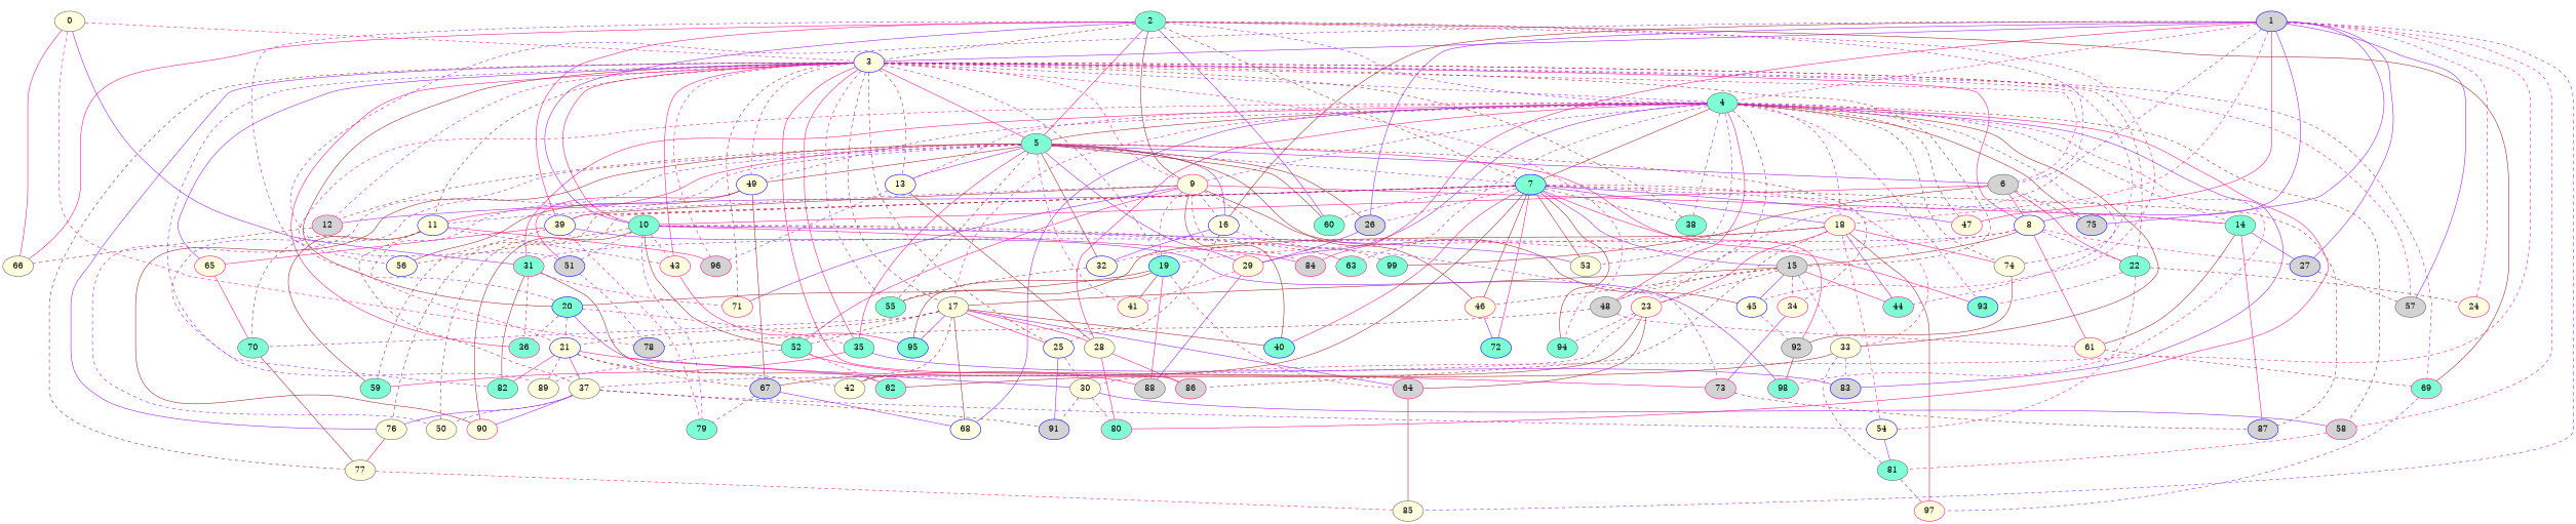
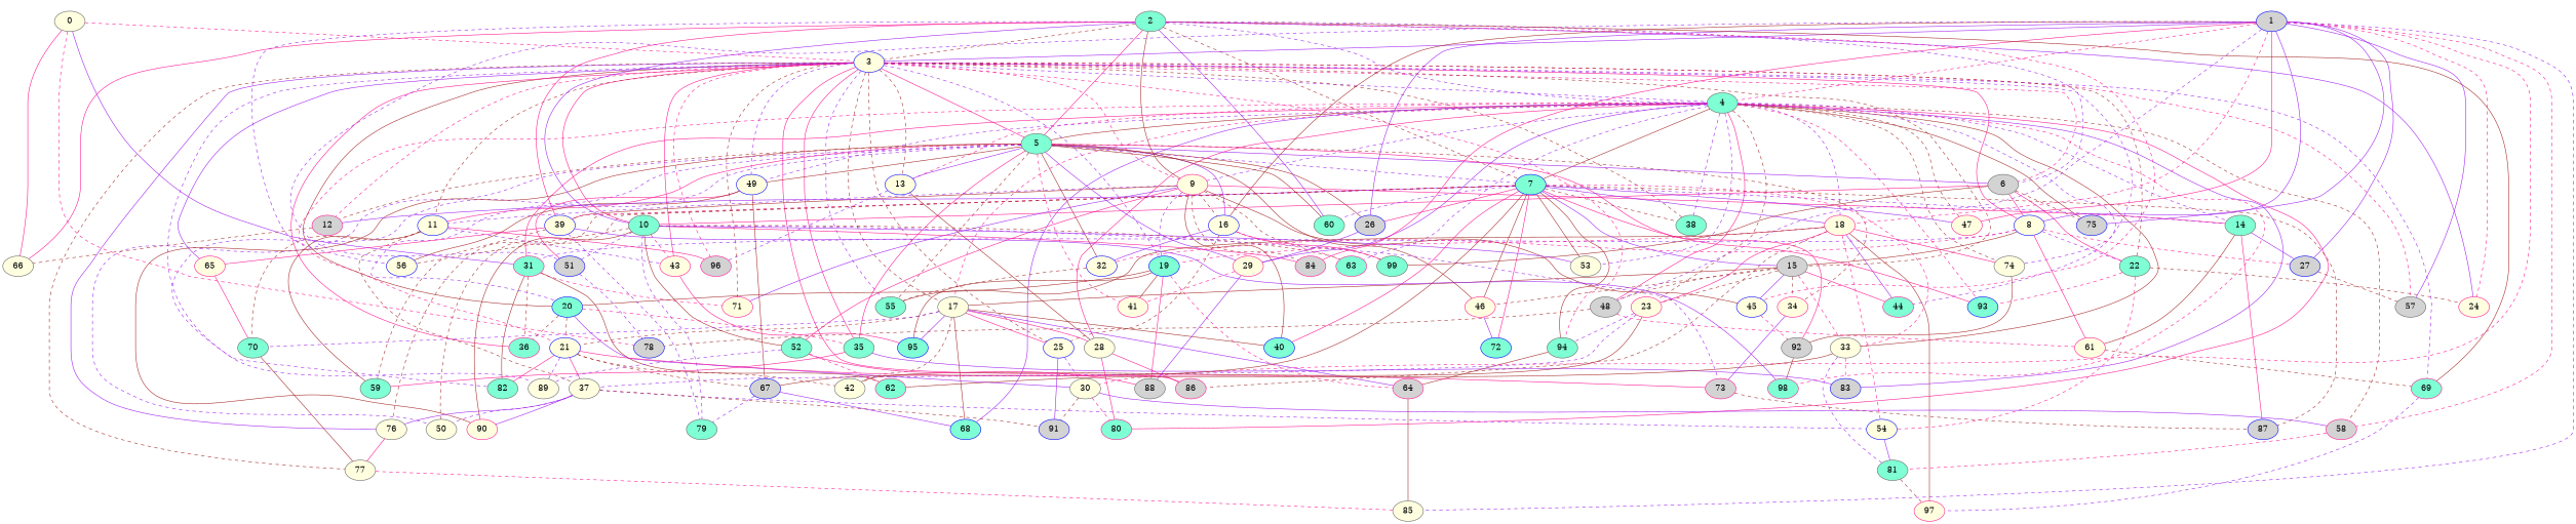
  strict graph {
    node [color=gray40 fillcolor=lightyellow style=filled]
    edge [color=brown is_available=True prob=1.0 style=dashed]
    3 [color=blue]
    0
    31 [color=deeppink fillcolor=aquamarine]
    66
    78 [color=blue fillcolor=lightgrey]
    4 [fillcolor=aquamarine]
    8 [color=blue]
    57 [fillcolor=lightgrey]
    5 [fillcolor=aquamarine]
    6 [fillcolor=lightgrey]
    9 [color=deeppink]
    10 [fillcolor=aquamarine]
    69 [color=deeppink fillcolor=aquamarine]
    11 [color=blue]
    12 [color=deeppink fillcolor=lightgrey]
    13 [color=blue]
    15 [fillcolor=lightgrey]
    17
    19 [color=blue fillcolor=aquamarine]
    20 [color=blue fillcolor=aquamarine]
    22 [fillcolor=aquamarine]
    25 [color=blue]
    35 [fillcolor=aquamarine]
    36 [color=deeppink fillcolor=aquamarine]
    38 [fillcolor=aquamarine]
    43 [color=deeppink]
    49 [color=blue]
    55 [fillcolor=aquamarine]
    65 [color=deeppink]
    71 [color=deeppink]
    74
    76
    77
    86 [color=deeppink fillcolor=lightgrey]
    89
    94 [fillcolor=aquamarine]
    96 [color=deeppink fillcolor=lightgrey]
    82 [fillcolor=aquamarine]
    62 [color=deeppink fillcolor=aquamarine]
    1 [color=blue fillcolor=lightgrey]
    16 [color=blue]
    18 [color=deeppink]
    24 [color=deeppink]
    26 [color=blue fillcolor=lightgrey]
    27 [color=blue fillcolor=lightgrey]
    30
    47 [color=deeppink]
    48 [fillcolor=lightgrey]
    51 [color=blue fillcolor=lightgrey]
    58 [color=deeppink fillcolor=lightgrey]
    75 [color=blue fillcolor=lightgrey]
    84 [color=deeppink fillcolor=lightgrey]
    85
    7 [color=blue fillcolor=aquamarine]
    14 [fillcolor=aquamarine]
    21 [color=blue]
    23 [color=deeppink]
    28
    29 [color=deeppink]
    33
    44 [color=deeppink fillcolor=aquamarine]
    53
    63 [color=deeppink fillcolor=aquamarine]
-   68 [color=blue]
+   68 [color=blue fillcolor=aquamarine]
    80 [color=deeppink fillcolor=aquamarine]
    83 [color=blue fillcolor=lightgrey]
    93 [color=blue fillcolor=aquamarine]
    98 [color=deeppink fillcolor=aquamarine]
    32 [color=blue]
    61 [color=deeppink]
    99 [fillcolor=aquamarine]
    54 [color=blue]
    97 [color=deeppink]
    91 [color=blue fillcolor=lightgrey]
    81 [fillcolor=aquamarine]
    2 [fillcolor=aquamarine]
    39 [color=blue]
    45 [color=blue]
    56 [color=blue]
    60 [fillcolor=aquamarine]
    34 [color=deeppink]
    41 [color=deeppink]
    46 [color=deeppink]
    50
    90 [color=deeppink]
    92 [fillcolor=lightgrey]
    72 [color=blue fillcolor=aquamarine]
    40 [color=blue fillcolor=aquamarine]
    67 [color=blue fillcolor=lightgrey]
    87 [color=blue fillcolor=lightgrey]
    52 [fillcolor=aquamarine]
    73 [color=deeppink fillcolor=lightgrey]
    79 [fillcolor=aquamarine]
    59 [fillcolor=aquamarine]
    37
    70 [fillcolor=aquamarine]
    42
    64 [color=deeppink fillcolor=lightgrey]
    95 [color=blue fillcolor=aquamarine]
    88 [fillcolor=lightgrey]
    3 -- 4 [color=purple prob=0.969342677954]
    3 -- 8 [color=deeppink prob=0.350146769717 style=solid]
    3 -- 57 [color=deeppink prob=0.374066621208]
    3 -- 5 [color=deeppink prob=0.726205350377 style=solid]
    3 -- 6 [color=deeppink]
    3 -- 9 [color=deeppink prob=0.922284996692]
    3 -- 10 [color=deeppink prob=0.704756313421 style=solid]
    3 -- 69 [color=purple prob=0.0660345116746]
    3 -- 11
    3 -- 12 [color=deeppink prob=0.415389263161]
    3 -- 13 [prob=0.100147029336]
    3 -- 15 [prob=0.141519953539]
    3 -- 17 [prob=0.579679643029]
    3 -- 19 [color=purple prob=0.138338811586]
    3 -- 20 [style=solid]
    3 -- 22 [prob=0.757907164573]
    3 -- 25 [prob=0.366319593909]
    3 -- 35 [color=deeppink prob=0.5663781978 style=solid]
    3 -- 36 [color=deeppink prob=0.96981071525 style=solid]
    3 -- 38
    3 -- 43 [color=deeppink prob=0.106446038928 style=solid]
    3 -- 49 [color=purple]
    3 -- 55 [color=purple prob=0.545188397769]
    3 -- 65 [color=purple style=solid]
    3 -- 71 [prob=0.446183354345]
    3 -- 74 [color=purple prob=0.0392397465833]
    3 -- 76 [color=purple style=solid]
    3 -- 77
    3 -- 86 [color=deeppink prob=0.154973025121 style=solid]
    3 -- 89 [color=purple]
    3 -- 94 [color=deeppink]
    3 -- 96 [color=deeppink]
    0 -- 3 [color=deeppink prob=0.409806590176]
    0 -- 31 [color=purple prob=0.0625452372944 style=solid]
    0 -- 66 [color=deeppink prob=0.372898785016 style=solid]
    0 -- 78 [color=deeppink]
    31 -- 36
    31 -- 71 [color=deeppink]
    31 -- 82 [prob=0.682453477995 style=solid]
    31 -- 62 [style=solid]
    4 -- 31 [color=deeppink prob=0.409780692991 style=solid]
    4 -- 5 [prob=0.321774511495 style=solid]
    4 -- 9 [color=purple]
    4 -- 13 [color=deeppink prob=0.419975683194]
    4 -- 17 [color=deeppink prob=0.981627299295]
    4 -- 38 [color=purple]
    4 -- 49 [color=purple prob=0.465433325998]
    4 -- 74 [prob=0.43809942329]
    4 -- 18 [color=purple prob=0.806038491967]
    4 -- 47 [prob=0.85774558799]
    4 -- 48 [color=deeppink prob=0.930429050502 style=solid]
    4 -- 58
    4 -- 75 [prob=0.499903962499 style=solid]
    4 -- 7 [style=solid]
    4 -- 14 [color=purple prob=0.770028419021]
    4 -- 21 [color=deeppink prob=0.35935596996]
    4 -- 23 [prob=0.185060535149]
    4 -- 28 [color=deeppink prob=0.369715935678 style=solid]
    4 -- 29 [color=purple style=solid]
    4 -- 33 [prob=0.906392084222 style=solid]
    4 -- 44 [color=purple prob=0.814482500907]
    4 -- 53 [color=purple prob=0.859774876002]
    4 -- 63 [color=purple prob=0.445975950592]
    4 -- 68 [color=purple prob=0.69653610885 style=solid]
    4 -- 80 [color=deeppink prob=0.368449339108 style=solid]
    4 -- 83 [color=purple prob=0.262686062309 style=solid]
    4 -- 93 [color=deeppink]
    4 -- 98 [color=deeppink prob=0.48845448396]
    8 -- 31 [color=purple prob=0.406108151355]
    8 -- 15 [prob=0.304828874392 style=solid]
    8 -- 22 [color=purple prob=0.692916416331]
    8 -- 27 [color=deeppink]
    8 -- 32 [color=deeppink prob=0.455371001039]
    8 -- 61 [color=deeppink prob=0.705627986154 style=solid]
    5 -- 6 [color=purple prob=0.0232915220579 style=solid]
    5 -- 11 [color=deeppink prob=0.202062141602 style=solid]
    5 -- 12 [prob=0.0662375206016]
    5 -- 13 [color=purple prob=0.0834508996867 style=solid]
    5 -- 20 [color=purple prob=0.587571751894]
    5 -- 35 [color=deeppink style=solid]
    5 -- 49 [prob=0.839831089394 style=solid]
    5 -- 55 [prob=0.754944788605]
    5 -- 82 [color=purple]
    5 -- 16 [color=purple style=solid]
    5 -- 26 [prob=0.678930233701 style=solid]
    5 -- 7 [color=purple prob=0.103168715228]
    5 -- 29 [color=purple prob=0.537071460502 style=solid]
    5 -- 32 [prob=0.999160605244 style=solid]
    5 -- 60 [prob=0.117532678371 style=solid]
    5 -- 34
    5 -- 41 [color=deeppink prob=0.112896248534]
    5 -- 46 [prob=0.556539761601 style=solid]
    5 -- 50 [color=purple prob=0.432599517779]
    5 -- 90 [prob=0.688511350021 style=solid]
    5 -- 92 [color=deeppink prob=0.921160052442 style=solid]
    6 -- 8 [color=deeppink style=solid]
    6 -- 10 [color=deeppink prob=0.349554967071 style=solid]
    6 -- 22 [color=deeppink prob=0.698707299021 style=solid]
    6 -- 75 [prob=0.207853597226]
    6 -- 99 [prob=0.373491421476 style=solid]
    9 -- 11 [color=purple prob=0.933188233087]
    9 -- 19 [color=purple]
    9 -- 71 [color=purple style=solid]
    9 -- 16 [prob=0.716985807665]
    9 -- 84 [prob=0.356520753708]
    9 -- 14 [color=deeppink prob=0.624844598771 style=solid]
    9 -- 99 [prob=0.305808612004]
    9 -- 39 [prob=0.995568198304 style=solid]
    9 -- 45 [prob=0.863155838162 style=solid]
    9 -- 40 [prob=0.523078742421 style=solid]
    9 -- 52 [color=deeppink prob=0.530843356129 style=solid]
    10 -- 43 [color=deeppink]
    10 -- 51 [color=purple prob=0.836467088508]
    10 -- 84 [color=deeppink style=solid]
    10 -- 53 [color=purple prob=0.529351209689 style=solid]
    10 -- 63 [prob=0.623339637966]
    10 -- 56 [prob=0.64673890358]
    10 -- 90 [prob=0.587605639173 style=solid]
    10 -- 52 [style=solid]
    10 -- 73 [color=purple prob=0.203645397276]
    10 -- 79 [color=purple prob=0.440667322299]
    69 -- 97 [color=purple prob=0.455215132204]
    11 -- 43 [color=purple prob=0.502837947695]
    11 -- 96 [color=deeppink style=solid]
    11 -- 59 [prob=0.934482705443 style=solid]
    11 -- 37
    11 -- 70 [prob=0.383121003695]
    12 -- 66 [prob=0.284499630485]
    13 -- 96 [color=purple prob=0.386478472489]
    13 -- 28 [prob=0.162777695805 style=solid]
    15 -- 17 [prob=0.973918970882 style=solid]
    15 -- 48 [prob=0.794919605576]
    15 -- 23
    15 -- 33 [color=deeppink prob=0.453336827431]
    15 -- 44 [color=deeppink style=solid]
    15 -- 45 [color=purple style=solid]
    15 -- 34
    15 -- 46 [prob=0.560049006566]
    17 -- 25 [color=deeppink prob=0.551387733148 style=solid]
    17 -- 21 [prob=0.18798519052]
    17 -- 28 [color=deeppink prob=0.777925460499 style=solid]
    17 -- 68 [prob=0.981603267504 style=solid]
    17 -- 40 [style=solid]
-   17 -- 52 [prob=0.642063894292]
    17 -- 70 [color=purple]
    17 -- 42 [prob=0.125546796298]
    17 -- 64 [color=purple prob=0.229827489559 style=solid]
    17 -- 95 [color=purple prob=0.978877170794 style=solid]
    19 -- 20 [prob=0.775187898595 style=solid]
    19 -- 41 [prob=0.755009797207 style=solid]
    19 -- 64 [color=deeppink]
    19 -- 95 [prob=0.251795122303 style=solid]
    19 -- 88 [color=deeppink prob=0.116768341969 style=solid]
    20 -- 35 [color=deeppink]
    20 -- 36 [prob=0.305010634019]
    20 -- 30 [color=purple prob=0.944562223107 style=solid]
    20 -- 21
    22 -- 24 [prob=0.685085897872]
    22 -- 93 [color=deeppink prob=0.0258804334165]
    22 -- 54 [color=deeppink]
    25 -- 30 [color=purple prob=0.240996579564]
    25 -- 91 [color=purple style=solid]
    35 -- 83 [color=purple prob=0.841314740395 style=solid]
    35 -- 59 [color=deeppink prob=0.341583966807 style=solid]
    43 -- 95 [color=deeppink prob=0.126395763793 style=solid]
    49 -- 51 [color=deeppink prob=0.928450929173 style=solid]
    49 -- 56 [style=solid]
    49 -- 67 [prob=0.421141288863 style=solid]
    65 -- 70 [color=deeppink style=solid]
    74 -- 92 [prob=0.899797251718 style=solid]
    76 -- 77 [color=deeppink style=solid]
    77 -- 85 [color=deeppink prob=0.122338395]
    1 -- 3 [color=purple prob=0.813588609583 style=solid]
    1 -- 4 [color=deeppink prob=0.596100840281]
    1 -- 8 [color=purple prob=0.650950456856 style=solid]
    1 -- 57 [color=purple prob=0.864733982825 style=solid]
    1 -- 16 [prob=0.588468822869 style=solid]
    1 -- 18 [color=deeppink prob=0.885921088658]
    1 -- 24 [color=deeppink prob=0.261172982866]
    1 -- 26 [color=purple prob=0.0223476908283 style=solid]
    1 -- 27 [color=purple prob=0.936264916172 style=solid]
    1 -- 30 [color=deeppink prob=0.36098015245]
    1 -- 47 [color=deeppink prob=0.394417880384 style=solid]
    1 -- 48 [color=purple prob=0.874328035575]
    1 -- 51 [color=purple prob=0.278393496229]
    1 -- 58 [color=deeppink prob=0.462076785545]
    1 -- 75 [color=purple prob=0.396007018416 style=solid]
    1 -- 84 [color=deeppink style=solid]
    1 -- 85 [color=purple prob=0.755058579983]
    16 -- 25
    16 -- 63 [color=deeppink]
    16 -- 32 [color=purple prob=0.287125128433 style=solid]
+   16 -- 99 [color=deeppink prob=0.848856036081 style=solid]
    18 -- 19 [color=deeppink]
    18 -- 55 [prob=0.727766795664 style=solid]
    18 -- 74 [color=deeppink prob=0.756268198288 style=solid]
    18 -- 86 [prob=0.884208062744]
    18 -- 23 [color=deeppink style=solid]
    18 -- 44 [color=purple style=solid]
    18 -- 54 [color=deeppink prob=0.139785823259]
    18 -- 97 [prob=0.650569866328 style=solid]
    26 -- 29 [color=purple prob=0.553646278864 style=solid]
    27 -- 57 [prob=0.73558657579]
    30 -- 58 [color=purple prob=0.105957654956 style=solid]
    30 -- 80 [color=deeppink]
    30 -- 91 [prob=0.224314917255]
    48 -- 78
    48 -- 61 [color=deeppink]
    51 -- 78 [color=purple prob=0.132202554052]
    58 -- 81 [color=deeppink prob=0.057549365457]
    7 -- 12 [color=purple prob=0.559838462715 style=solid]
    7 -- 15 [color=purple prob=0.90576066382 style=solid]
    7 -- 38 [prob=0.349160892342]
    7 -- 76 [prob=0.239712102939]
    7 -- 94 [prob=0.488291672681 style=solid]
    7 -- 18 [color=purple prob=0.570334958957 style=solid]
-   7 -- 26 [color=deeppink prob=0.434738477464]
+   7 -- 26 [color=deeppink prob=0.434738477464 style=solid]
    7 -- 47 [color=purple prob=0.41329955339 style=solid]
    7 -- 14 [color=purple prob=0.307792387066]
    7 -- 33 [color=deeppink]
    7 -- 53 [prob=0.343334970138 style=solid]
    7 -- 93 [color=deeppink prob=0.884132978203 style=solid]
    7 -- 39 [color=deeppink prob=0.543000378455]
    7 -- 60 [color=purple prob=0.65322994546]
    7 -- 46 [prob=0.483779077853 style=solid]
    7 -- 50
    7 -- 72 [color=deeppink style=solid]
    7 -- 40 [color=deeppink prob=0.520598322108 style=solid]
    7 -- 67 [style=solid]
    7 -- 87 [prob=0.973218329558]
    14 -- 27 [color=purple prob=0.361341850742 style=solid]
    14 -- 61 [style=solid]
    14 -- 87 [color=deeppink prob=0.712803063509 style=solid]
    21 -- 89 [color=purple prob=0.242742985466]
    21 -- 82 [color=deeppink prob=0.262895194831 style=solid]
    21 -- 67 [prob=0.536174048716]
    21 -- 73 [color=deeppink prob=0.112804063998 style=solid]
    21 -- 37 [color=deeppink prob=0.222429150886 style=solid]
    21 -- 42 [prob=0.400017846152]
    23 -- 94 [color=purple prob=0.826609020965]
    23 -- 37 [color=purple prob=0.623502097151]
    23 -- 42 [prob=0.904201317125 style=solid]
-   23 -- 64 [style=solid]
+   94 -- 64 [style=solid]
    28 -- 86 [color=deeppink prob=0.251010106724 style=solid]
    28 -- 80 [color=deeppink prob=0.692875894714 style=solid]
    29 -- 41 [color=deeppink prob=0.802615644662]
    29 -- 88 [color=purple prob=0.98035303752 style=solid]
    33 -- 62 [prob=0.270459554361 style=solid]
    33 -- 83 [color=deeppink prob=0.616127415861]
    33 -- 81 [color=purple prob=0.366053310339]
    32 -- 55 [prob=0.826141287824]
    61 -- 69 [prob=0.74957759841]
    54 -- 81 [color=purple prob=0.638719972177 style=solid]
    81 -- 97 [prob=0.35739967054]
    2 -- 3
    2 -- 66 [color=deeppink prob=0.850684946405 style=solid]
    2 -- 4 [color=purple prob=0.0616194275007]
    2 -- 5 [color=deeppink prob=0.75918183591 style=solid]
    2 -- 6 [color=purple]
    2 -- 9 [prob=0.571029727359 style=solid]
    2 -- 10 [color=purple style=solid]
    2 -- 69 [prob=0.720816463025 style=solid]
+   2 -- 24 [color=purple prob=0.375368683958 style=solid]
    2 -- 7
    2 -- 39 [color=deeppink prob=0.483406988533 style=solid]
    2 -- 45 [color=deeppink]
    2 -- 56 [color=purple prob=0.309619937907]
    2 -- 60 [color=purple prob=0.821516435611 style=solid]
    39 -- 65 [color=deeppink prob=0.713706244184 style=solid]
    39 -- 98 [color=purple prob=0.971990461071 style=solid]
-   39 -- 79 [color=deeppink]
+   39 -- 79 [color=purple]
    39 -- 59 [prob=0.161378094663]
    45 -- 92 [color=deeppink prob=0.938376900376]
    34 -- 73 [color=purple prob=0.780684488717 style=solid]
    46 -- 72 [color=purple prob=0.502445268053 style=solid]
    92 -- 98 [style=solid]
    67 -- 68 [color=purple prob=0.234988037467 style=solid]
    67 -- 79 [color=purple prob=0.307819772896]
    52 -- 89 [color=purple prob=0.658661271334]
    52 -- 62 [color=deeppink]
    52 -- 88 [color=deeppink prob=0.831913435563 style=solid]
    73 -- 87 [prob=0.905734607843]
    37 -- 76 [color=purple prob=0.157034354597 style=solid]
    37 -- 54 [color=purple]
    37 -- 91 [prob=0.20101937428]
    37 -- 50 [color=purple prob=0.447862846722]
    37 -- 90 [color=purple prob=0.55476673975 style=solid]
    70 -- 77 [prob=0.883625679312 style=solid]
    64 -- 85 [prob=0.0595803749275 style=solid]
  }
